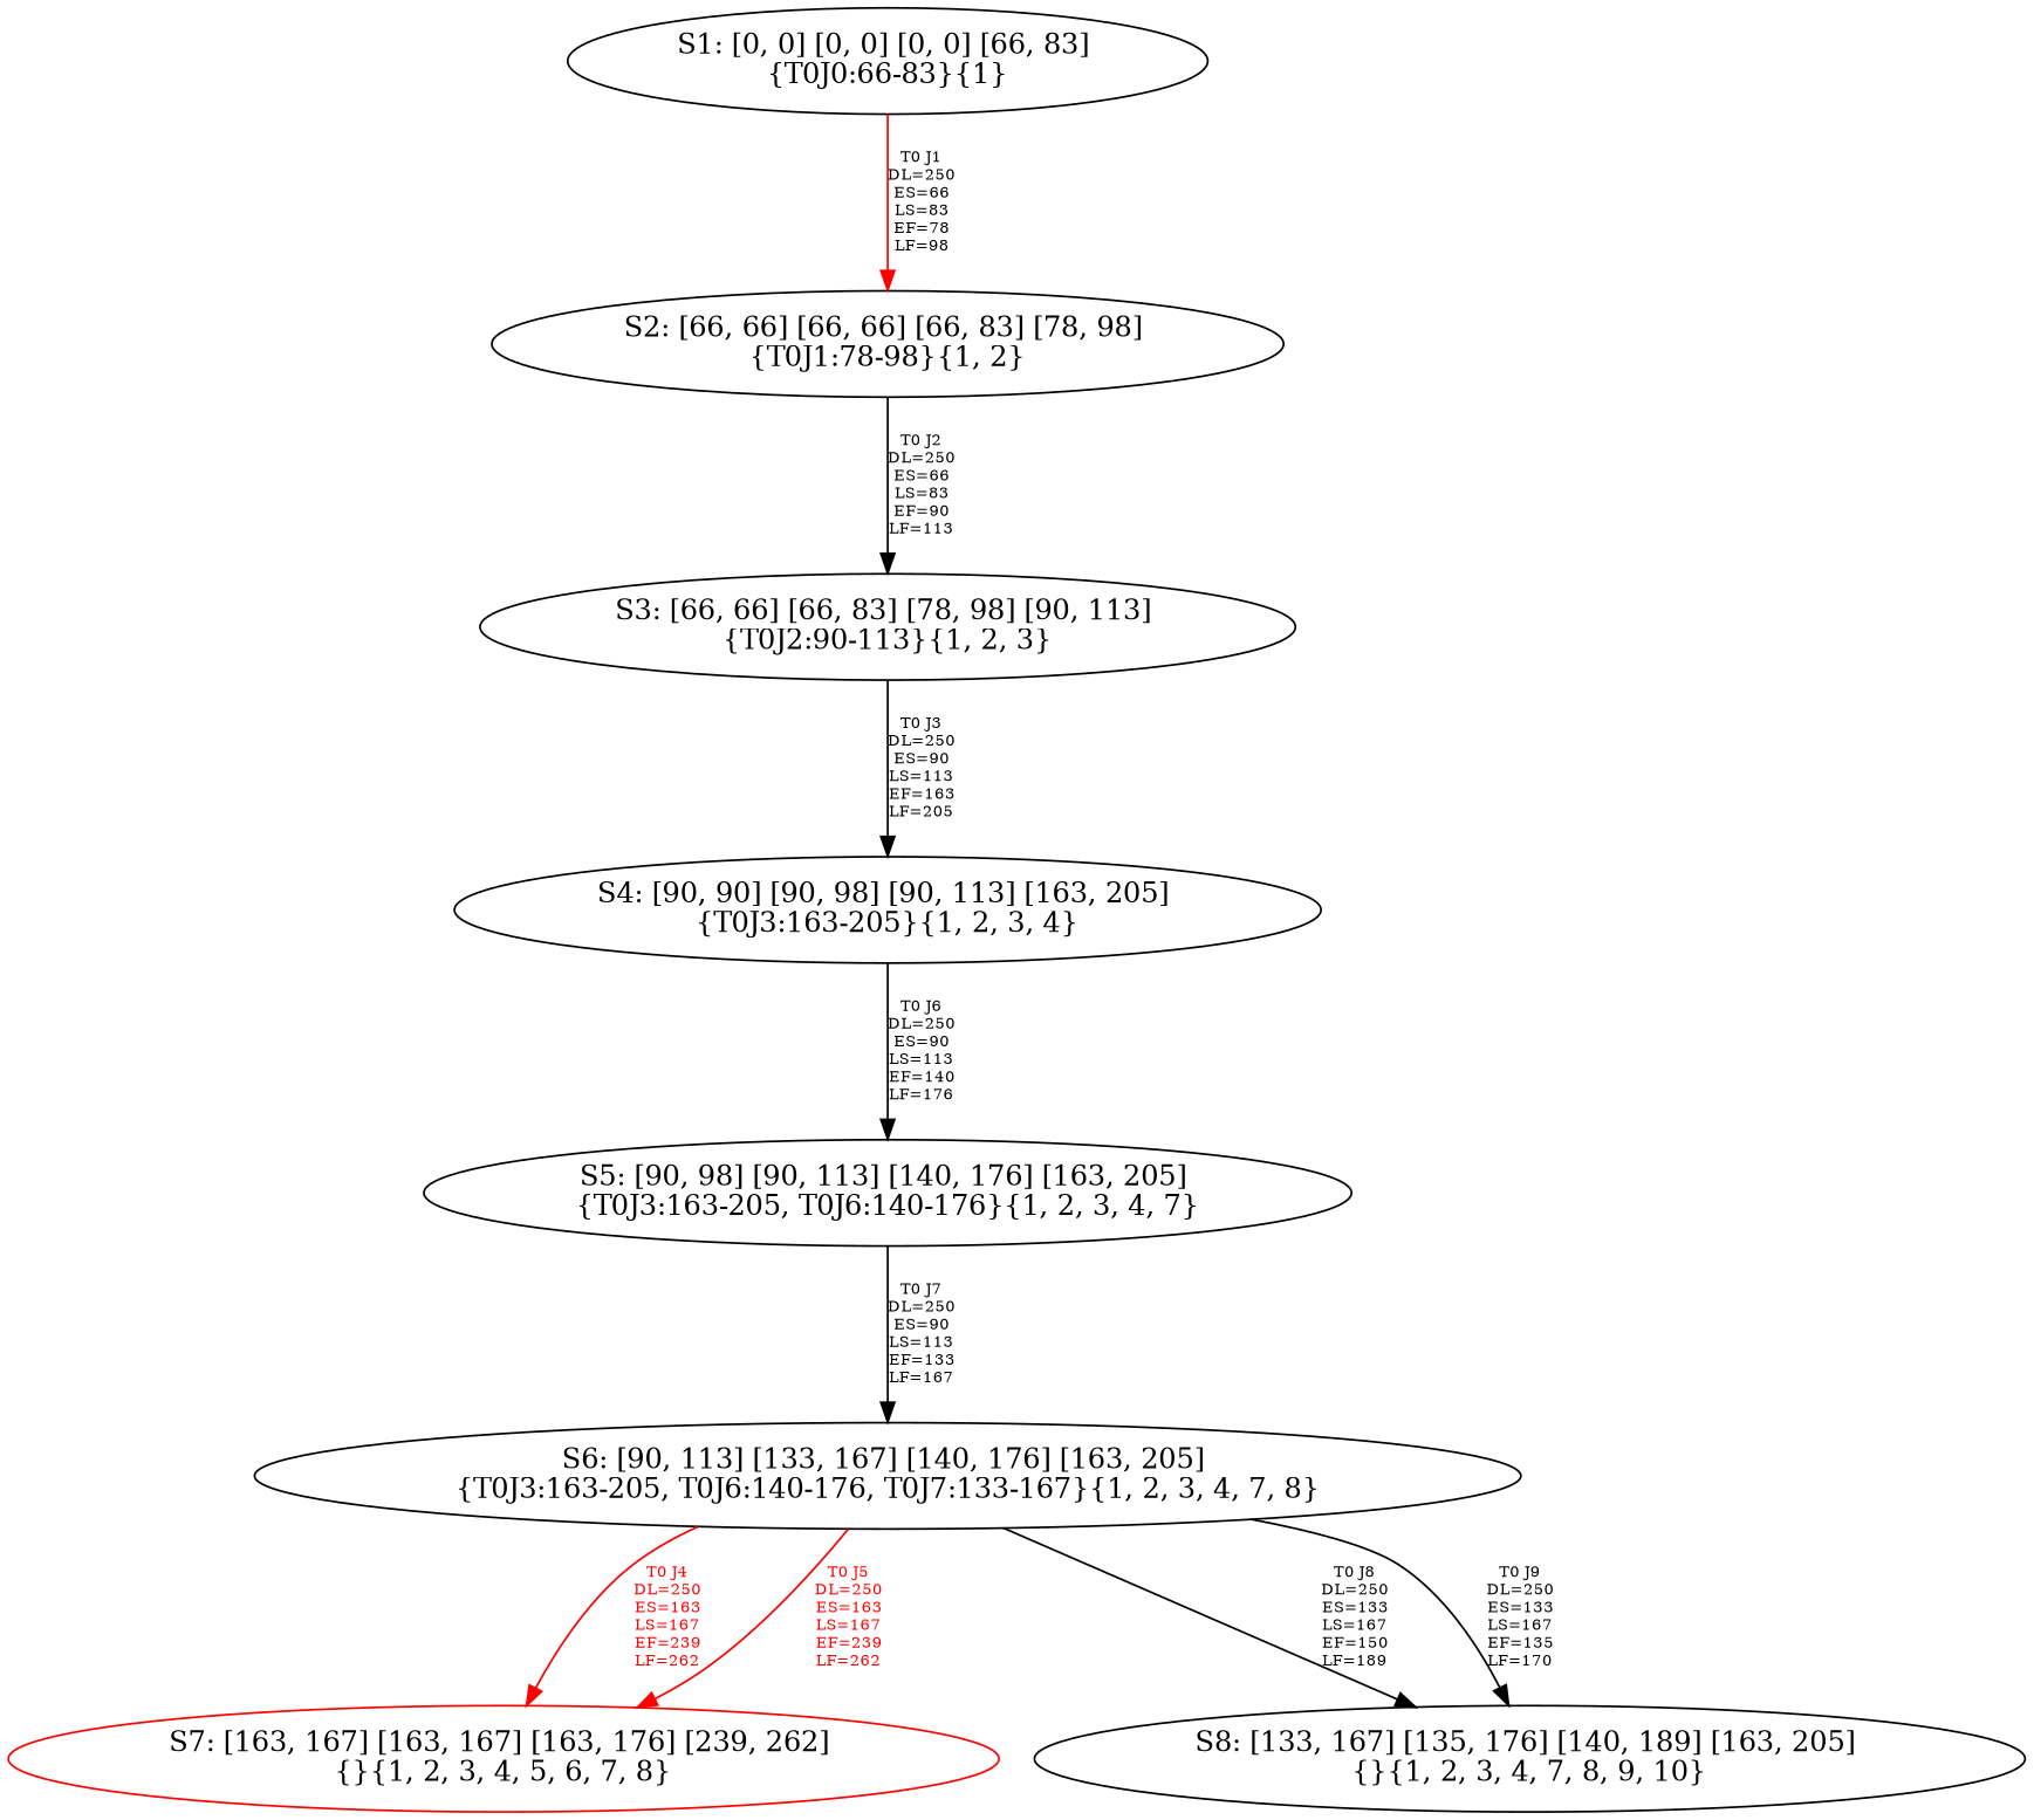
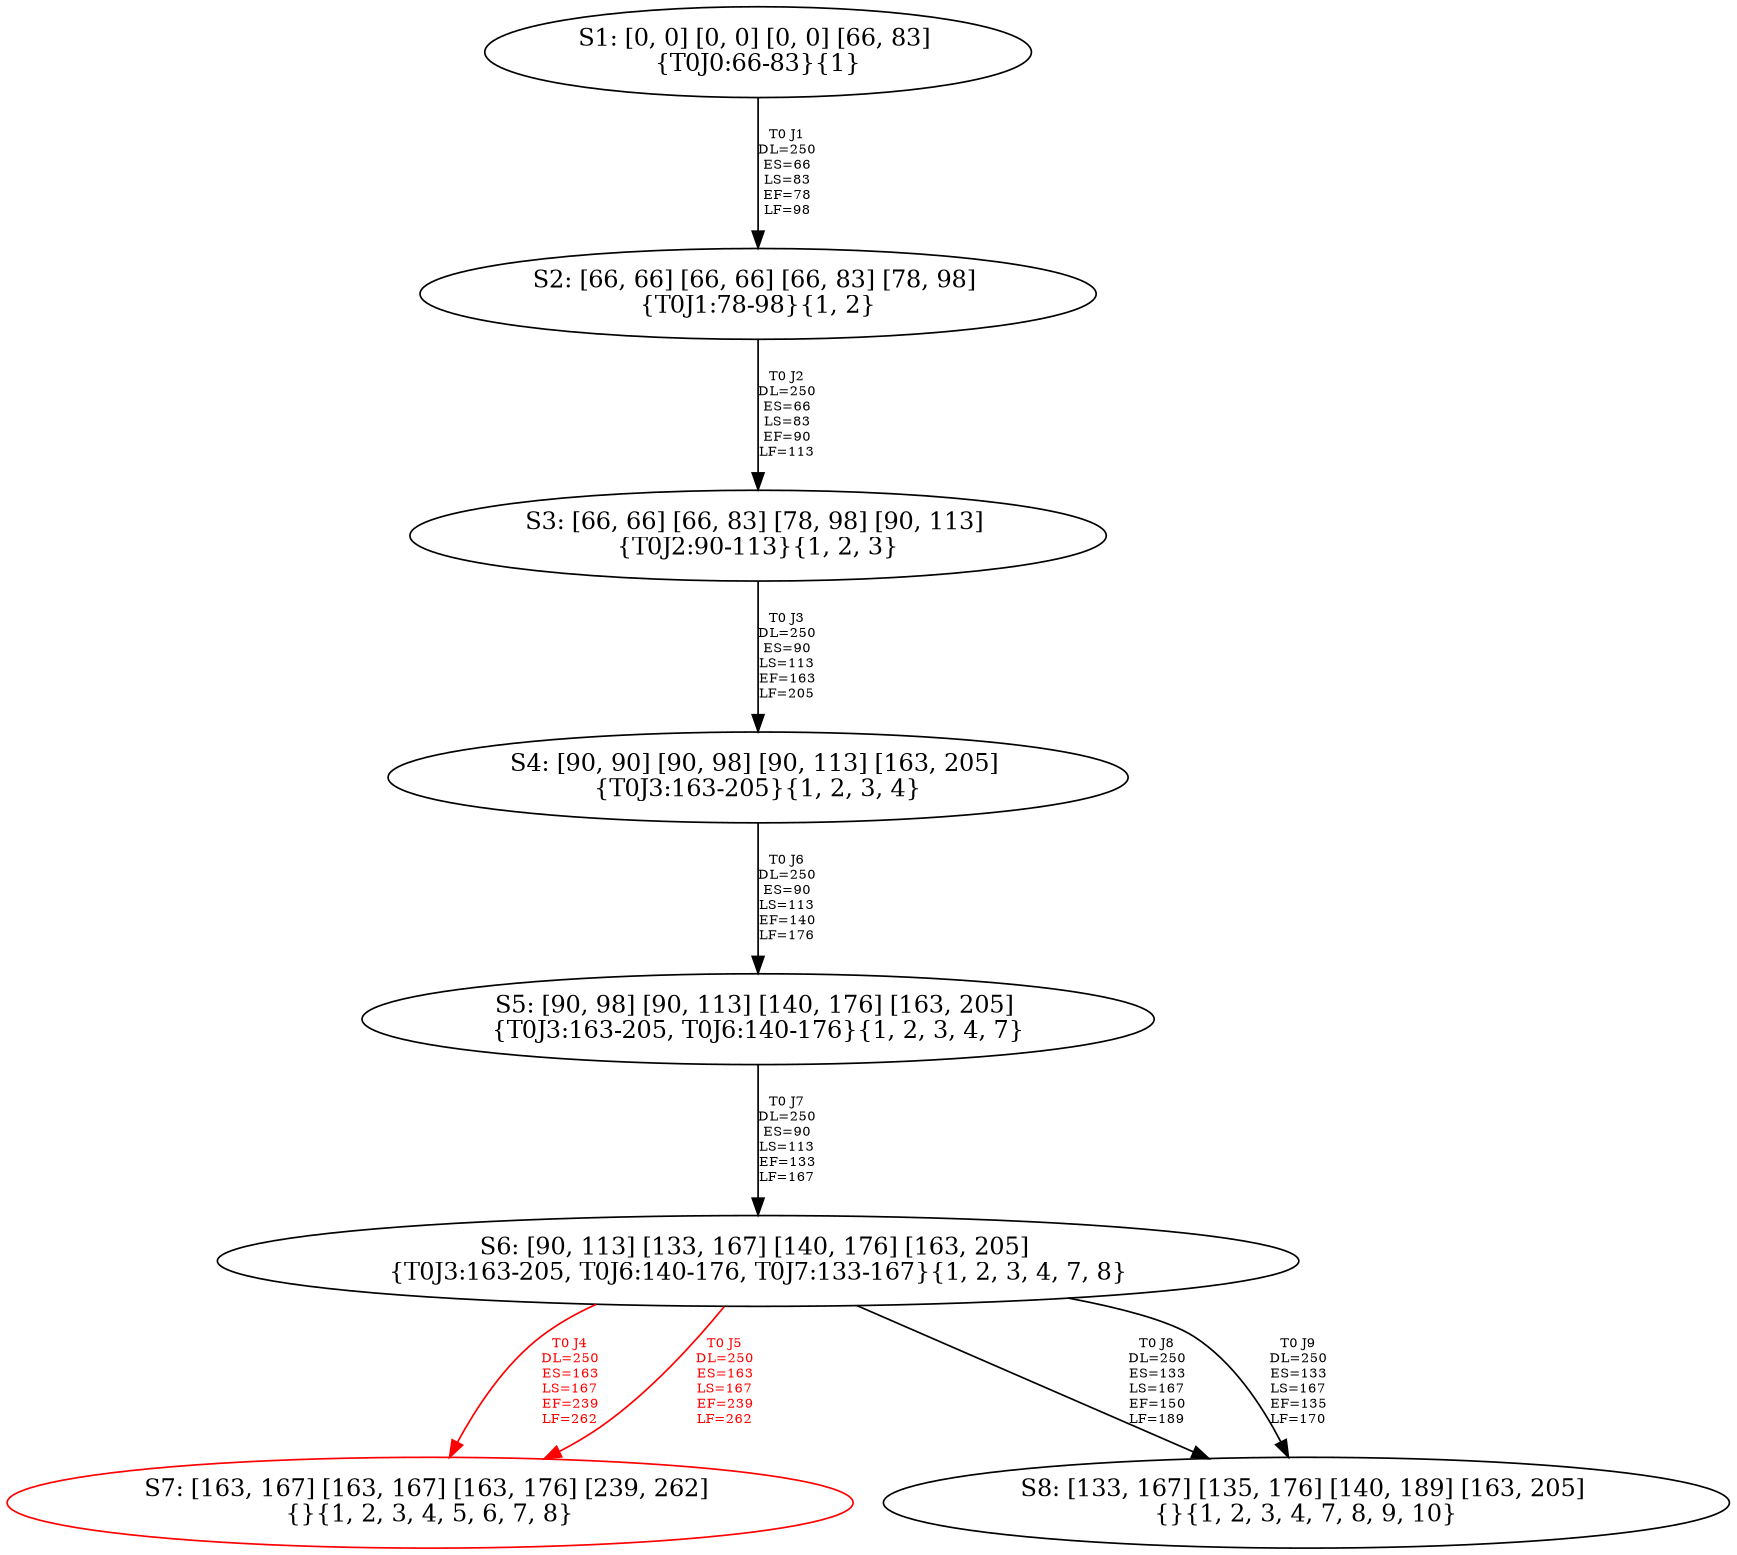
  digraph {
    edge [fontsize=8]
    n1 [label="S1: [0, 0] [0, 0] [0, 0] [66, 83] \n{T0J0:66-83}{1}"]
    n2 [label="S2: [66, 66] [66, 66] [66, 83] [78, 98] \n{T0J1:78-98}{1, 2}"]
    n3 [label="S3: [66, 66] [66, 83] [78, 98] [90, 113] \n{T0J2:90-113}{1, 2, 3}"]
    n4 [label="S4: [90, 90] [90, 98] [90, 113] [163, 205] \n{T0J3:163-205}{1, 2, 3, 4}"]
    n5 [label="S5: [90, 98] [90, 113] [140, 176] [163, 205] \n{T0J3:163-205, T0J6:140-176}{1, 2, 3, 4, 7}"]
    n6 [label="S6: [90, 113] [133, 167] [140, 176] [163, 205] \n{T0J3:163-205, T0J6:140-176, T0J7:133-167}{1, 2, 3, 4, 7, 8}"]
    n7 [color=Red label="S7: [163, 167] [163, 167] [163, 176] [239, 262] \n{}{1, 2, 3, 4, 5, 6, 7, 8}"]
    n8 [label="S8: [133, 167] [135, 176] [140, 189] [163, 205] \n{}{1, 2, 3, 4, 7, 8, 9, 10}"]
-   n1 -> n2 [label="T0 J1\nDL=250\nES=66\nLS=83\nEF=78\nLF=98" color=Red]
+   n1 -> n2 [label="T0 J1\nDL=250\nES=66\nLS=83\nEF=78\nLF=98"]
    n2 -> n3 [label="T0 J2\nDL=250\nES=66\nLS=83\nEF=90\nLF=113"]
    n3 -> n4 [label="T0 J3\nDL=250\nES=90\nLS=113\nEF=163\nLF=205"]
    n4 -> n5 [label="T0 J6\nDL=250\nES=90\nLS=113\nEF=140\nLF=176"]
    n5 -> n6 [label="T0 J7\nDL=250\nES=90\nLS=113\nEF=133\nLF=167"]
    n6 -> n7 [color=Red fontcolor=Red label="T0 J4\nDL=250\nES=163\nLS=167\nEF=239\nLF=262"]
    n6 -> n7 [color=Red fontcolor=Red label="T0 J5\nDL=250\nES=163\nLS=167\nEF=239\nLF=262"]
    n6 -> n8 [label="T0 J8\nDL=250\nES=133\nLS=167\nEF=150\nLF=189"]
    n6 -> n8 [label="T0 J9\nDL=250\nES=133\nLS=167\nEF=135\nLF=170"]
  }
